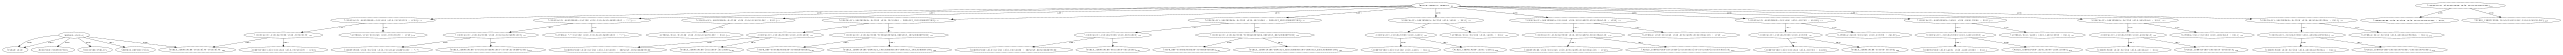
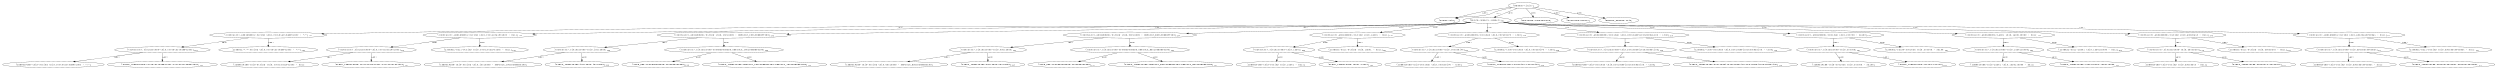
  digraph {
    fontname="Courier Prime"
    node [fontname="Courier Prime"]
    edge [fontname="Courier Prime"]
    n1 [label=<(METHOD,&lt;init&gt;)>]
    n2 [label=<(PARAM,this)>]
    n3 [label=<(BLOCK,&lt;empty&gt;,&lt;empty&gt;)<SUB>91</SUB>>]
    n4 [label=<(MODIFIER,CONSTRUCTOR)>]
    n5 [label=<(MODIFIER,PUBLIC)>]
    n6 [label=<(METHOD_RETURN,void)>]
    n7 [label=<(&lt;operator&gt;.assignment,String this.rootStarteamFolder = &quot;/&quot;)<SUB>121</SUB>>]
    n8 [label=<(&lt;operator&gt;.assignment,String this.rootLocalFolder = null)<SUB>127</SUB>>]
    n9 [label=<(&lt;operator&gt;.assignment,String this.includes = DEFAULT_INCLUDESETTING)<SUB>132</SUB>>]
    n10 [label=<(&lt;operator&gt;.assignment,String this.excludes = DEFAULT_EXCLUDESETTING)<SUB>137</SUB>>]
    n11 [label=<(&lt;operator&gt;.assignment,String this.label = null)<SUB>142</SUB>>]
    n12 [label=<(&lt;operator&gt;.assignment,boolean this.recursive = true)<SUB>148</SUB>>]
    n13 [label=<(&lt;operator&gt;.assignment,boolean this.preloadFileInformation = true)<SUB>154</SUB>>]
    n14 [label=<(&lt;operator&gt;.assignment,boolean this.forced = false)<SUB>163</SUB>>]
    n15 [label=<(&lt;operator&gt;.assignment,Label this.labelInUse = null)<SUB>165</SUB>>]
    n16 [label=<(&lt;operator&gt;.assignment,String this.asOfDate = null)<SUB>170</SUB>>]
    n17 [label=<(&lt;operator&gt;.assignment,String this.asOfDateFormat = null)<SUB>177</SUB>>]
    n18 [label=<(&lt;operator&gt;.fieldAccess,this.rootStarteamFolder)<SUB>121</SUB>>]
    n19 [label=<(LITERAL,&quot;/&quot;,String this.rootStarteamFolder = &quot;/&quot;)<SUB>121</SUB>>]
    n20 [label=<(&lt;operator&gt;.fieldAccess,this.rootLocalFolder)<SUB>127</SUB>>]
    n21 [label=<(LITERAL,null,String this.rootLocalFolder = null)<SUB>127</SUB>>]
    n22 [label=<(&lt;operator&gt;.fieldAccess,this.includes)<SUB>132</SUB>>]
    n23 [label=<(&lt;operator&gt;.fieldAccess,TreeBasedTask.DEFAULT_INCLUDESETTING)<SUB>132</SUB>>]
    n24 [label=<(&lt;operator&gt;.fieldAccess,this.excludes)<SUB>137</SUB>>]
    n25 [label=<(&lt;operator&gt;.fieldAccess,TreeBasedTask.DEFAULT_EXCLUDESETTING)<SUB>137</SUB>>]
    n26 [label=<(&lt;operator&gt;.fieldAccess,this.label)<SUB>642</SUB>>]
    n27 [label=<(LITERAL,null,String this.label = null)<SUB>142</SUB>>]
    n28 [label=<(&lt;operator&gt;.fieldAccess,this.recursive)<SUB>148</SUB>>]
    n29 [label=<(LITERAL,true,boolean this.recursive = true)<SUB>148</SUB>>]
    n30 [label=<(&lt;operator&gt;.fieldAccess,this.preloadFileInformation)<SUB>154</SUB>>]
    n31 [label=<(LITERAL,true,boolean this.preloadFileInformation = true)<SUB>154</SUB>>]
    n32 [label=<(&lt;operator&gt;.fieldAccess,this.forced)<SUB>163</SUB>>]
    n33 [label=<(LITERAL,false,boolean this.forced = false)<SUB>163</SUB>>]
    n34 [label=<(&lt;operator&gt;.fieldAccess,this.labelInUse)<SUB>165</SUB>>]
    n35 [label=<(LITERAL,null,Label this.labelInUse = null)<SUB>165</SUB>>]
    n36 [label=<(&lt;operator&gt;.fieldAccess,this.asOfDate)<SUB>170</SUB>>]
    n37 [label=<(LITERAL,null,String this.asOfDate = null)<SUB>170</SUB>>]
    n38 [label=<(&lt;operator&gt;.fieldAccess,this.asOfDateFormat)<SUB>175</SUB>>]
    n39 [label=<(LITERAL,null,String this.asOfDateFormat = null)<SUB>175</SUB>>]
    n40 [label=<(IDENTIFIER,this,String this.rootStarteamFolder = &quot;/&quot;)>]
    n41 [label=<(FIELD_IDENTIFIER,rootStarteamFolder,rootStarteamFolder)<SUB>121</SUB>>]
    n42 [label=<(IDENTIFIER,this,String this.rootLocalFolder = null)>]
    n43 [label=<(FIELD_IDENTIFIER,rootLocalFolder,rootLocalFolder)<SUB>127</SUB>>]
    n44 [label=<(IDENTIFIER,this,String this.includes = DEFAULT_INCLUDESETTING)>]
    n45 [label=<(FIELD_IDENTIFIER,includes,includes)<SUB>132</SUB>>]
    n46 [label=<(TYPE_REF,TreeBasedTask,TreeBasedTask)<SUB>132</SUB>>]
    n47 [label=<(FIELD_IDENTIFIER,DEFAULT_INCLUDESETTING,DEFAULT_INCLUDESETTING)<SUB>132</SUB>>]
    n48 [label=<(IDENTIFIER,this,String this.excludes = DEFAULT_EXCLUDESETTING)>]
    n49 [label=<(FIELD_IDENTIFIER,excludes,excludes)<SUB>137</SUB>>]
    n50 [label=<(TYPE_REF,TreeBasedTask,TreeBasedTask)<SUB>137</SUB>>]
    n51 [label=<(FIELD_IDENTIFIER,DEFAULT_EXCLUDESETTING,DEFAULT_EXCLUDESETTING)<SUB>137</SUB>>]
    n52 [label=<(IDENTIFIER,this,String this.label = null)>]
    n53 [label=<(FIELD_IDENTIFIER,label,label)<SUB>142</SUB>>]
    n54 [label=<(IDENTIFIER,this,boolean this.recursive = true)>]
    n55 [label=<(FIELD_IDENTIFIER,recursive,recursive)<SUB>148</SUB>>]
    n56 [label=<(IDENTIFIER,this,boolean this.preloadFileInformation = true)>]
    n57 [label=<(FIELD_IDENTIFIER,preloadFileInformation,preloadFileInformation)<SUB>154</SUB>>]
    n58 [label=<(IDENTIFIER,this,boolean this.forced = false)>]
    n59 [label=<(FIELD_IDENTIFIER,forced,forced)<SUB>163</SUB>>]
    n60 [label=<(IDENTIFIER,this,Label this.labelInUse = null)>]
    n61 [label=<(FIELD_IDENTIFIER,labelInUse,labelInUse)<SUB>165</SUB>>]
    n62 [label=<(IDENTIFIER,this,String this.asOfDate = null)>]
    n63 [label=<(FIELD_IDENTIFIER,asOfDate,asOfDate)<SUB>170</SUB>>]
    n64 [label=<(IDENTIFIER,this,String this.asOfDateFormat = null)>]
    n65 [label=<(FIELD_IDENTIFIER,asOfDateFormat,asOfDateFormat)<SUB>175</SUB>>]
    n1 -> n2 [label="AST: "]
    n1 -> n2 [label="DDG: "]
-   n1 -> n55 [label="AST: "]
+   n1 -> n3 [label="AST: "]
    n1 -> n4 [label="AST: "]
    n1 -> n5 [label="AST: "]
    n1 -> n6 [label="AST: "]
    n3 -> n7 [label="AST: "]
    n3 -> n8 [label="AST: "]
    n3 -> n9 [label="AST: "]
    n3 -> n10 [label="AST: "]
    n3 -> n11 [label="AST: "]
    n3 -> n12 [label="AST: "]
    n3 -> n13 [label="AST: "]
    n3 -> n14 [label="AST: "]
    n3 -> n15 [label="AST: "]
    n3 -> n16 [label="AST: "]
    n3 -> n17 [label="AST: "]
    n7 -> n18 [label="AST: "]
    n7 -> n19 [label="AST: "]
+   n8 -> n20 [label="AST: "]
    n8 -> n21 [label="AST: "]
    n9 -> n22 [label="AST: "]
    n9 -> n23 [label="AST: "]
    n10 -> n24 [label="AST: "]
    n10 -> n25 [label="AST: "]
    n11 -> n26 [label="AST: "]
    n11 -> n27 [label="AST: "]
    n12 -> n28 [label="AST: "]
    n12 -> n29 [label="AST: "]
    n13 -> n30 [label="AST: "]
    n13 -> n31 [label="AST: "]
    n14 -> n32 [label="AST: "]
    n14 -> n33 [label="AST: "]
    n15 -> n34 [label="DDG: "]
    n15 -> n35 [label="AST: "]
    n16 -> n36 [label="AST: "]
    n16 -> n37 [label="AST: "]
    n17 -> n38 [label="AST: "]
    n17 -> n39 [label="AST: "]
    n18 -> n40 [label="AST: "]
    n18 -> n41 [label="AST: "]
    n20 -> n42 [label="AST: "]
    n20 -> n43 [label="AST: "]
    n22 -> n44 [label="AST: "]
    n22 -> n45 [label="AST: "]
    n23 -> n46 [label="AST: "]
    n23 -> n47 [label="AST: "]
    n24 -> n48 [label="AST: "]
    n24 -> n49 [label="AST: "]
    n25 -> n50 [label="AST: "]
    n25 -> n51 [label="AST: "]
    n26 -> n52 [label="AST: "]
    n26 -> n53 [label="AST: "]
    n28 -> n54 [label="AST: "]
    n28 -> n55 [label="AST: "]
    n30 -> n56 [label="AST: "]
    n30 -> n57 [label="AST: "]
    n32 -> n58 [label="AST: "]
    n32 -> n59 [label="AST: "]
    n34 -> n60 [label="AST: "]
    n34 -> n61 [label="AST: "]
    n36 -> n62 [label="AST: "]
    n36 -> n63 [label="AST: "]
    n38 -> n64 [label="AST: "]
    n38 -> n65 [label="AST: "]
  }
